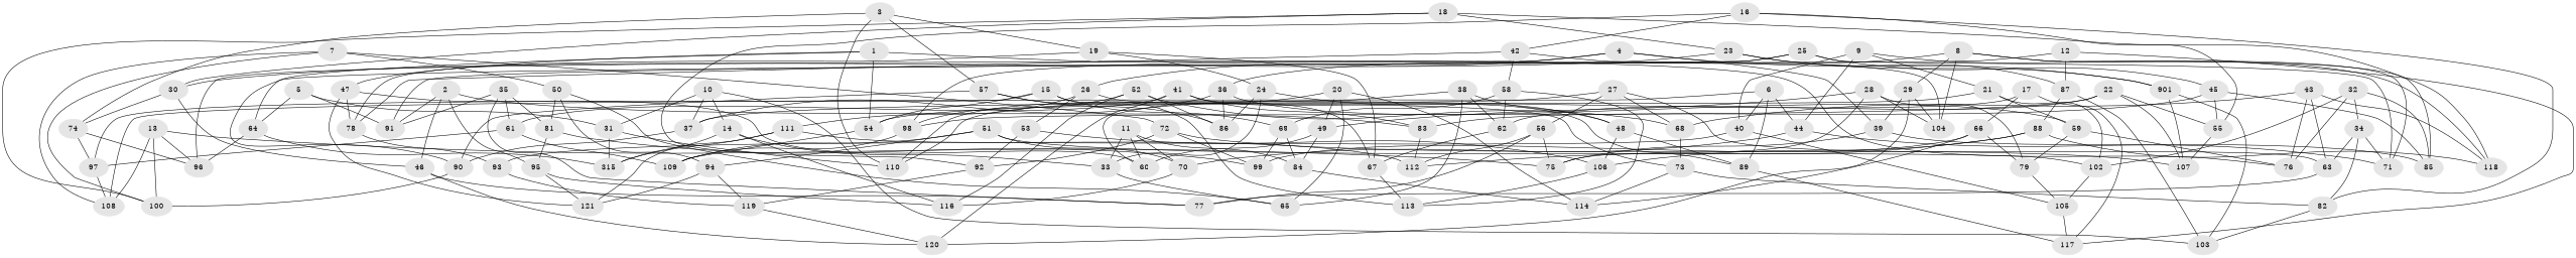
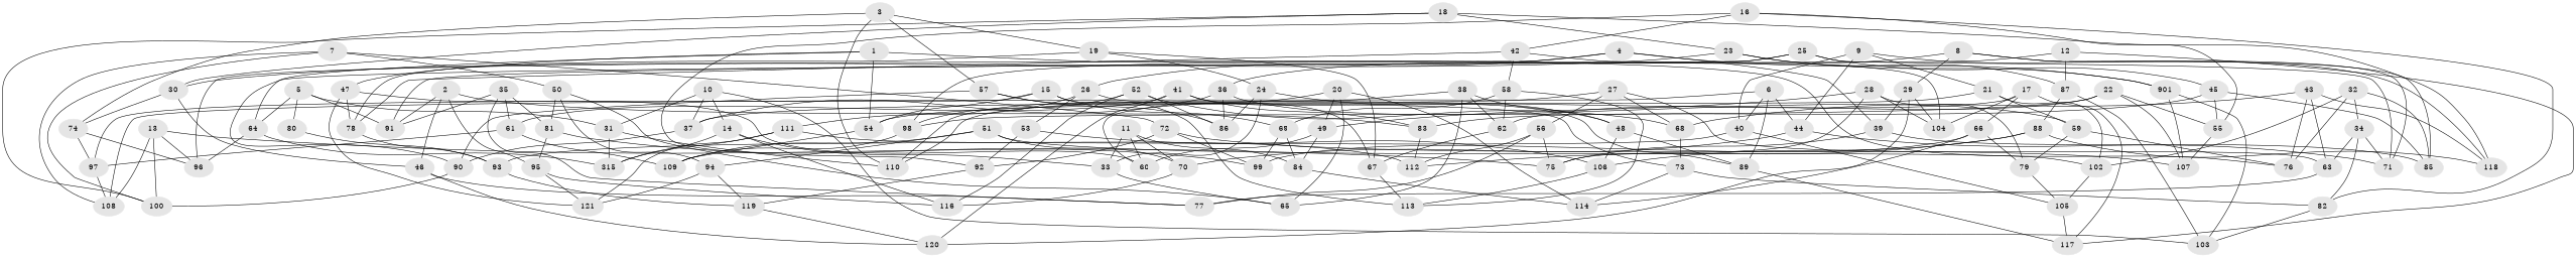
  graph {
    node [color=gray90 style=filled]
    1
    47
    54
    64
    76
    60
    78
    121
    109
    96
    n11 [label=315]
    2
    46
    83
    91
    95
    120
    77
    112
    116
    3
    19
    57
    74
    110
    67
    24
    90
    86
    113
    97
    4
    26
    39
    n35 [label=901]
    53
    73
    111
    85
    75
    103
    107
    5
    31
+   80
    93
    6
    40
    44
    89
    108
    105
    71
    70
    117
    7
    50
    72
    100
    65
    81
    94
    92
    99
    8
    29
    36
    104
    37
    59
    9
    21
    118
    102
    10
    14
    33
    11
    84
    114
    12
    87
    88
    13
    15
    69
    16
    42
    55
    82
    58
    119
    17
    66
    79
    18
    23
    30
    48
    20
    49
    22
    62
    98
    106
    25
    45
    27
    56
    63
    68
    28
    32
    34
    35
    61
    38
    41
    43
    51
    52
    1 -- 47
    1 -- 54
    1 -- 64
    1 -- 76
    47 -- 60
    47 -- 78
    47 -- 121
    54 -- 109
    64 -- 96
    64 -- n11
    78 -- 93
    2 -- 46
    2 -- 83
    2 -- 91
    2 -- 95
    46 -- 120
    46 -- 77
    83 -- 112
    95 -- 121
    95 -- 116
    3 -- 19
    3 -- 57
    3 -- 74
    3 -- 110
    19 -- 78
    19 -- 67
    19 -- 24
    57 -- 90
    57 -- 86
    57 -- 113
    74 -- 96
    74 -- 97
    67 -- 113
    24 -- 86
    24 -- 33
    24 -- 48
    90 -- 100
    97 -- 108
    4 -- 96
    4 -- 26
    4 -- 39
    4 -- n35
    26 -- 53
    26 -- 73
    26 -- 111
    39 -- 85
    39 -- 75
    n35 -- 103
    n35 -- 107
    53 -- 92
    53 -- 106
    73 -- 114
    73 -- 82
    111 -- 121
    111 -- n11
    111 -- 112
    5 -- 64
    5 -- 91
    5 -- 31
+   5 -- 80
    31 -- n11
    31 -- 110
+   80 -- 93
    93 -- 119
    6 -- 40
    6 -- 44
    6 -- 89
    6 -- 108
    40 -- 93
    40 -- 105
    44 -- 71
    44 -- 70
    89 -- 117
    105 -- 117
    70 -- 116
    7 -- 108
    7 -- 50
    7 -- 72
    7 -- 100
    50 -- 65
    50 -- 81
    50 -- 94
    72 -- 107
    72 -- 92
    72 -- 99
    81 -- 95
    81 -- 99
    94 -- 121
    94 -- 119
    92 -- 119
    8 -- 85
    8 -- 71
    8 -- 29
    8 -- 36
    29 -- 120
    29 -- 39
    29 -- 104
    36 -- 86
    36 -- 37
    36 -- 59
    37 -- 90
    59 -- 76
    59 -- 79
    9 -- 40
    9 -- 44
    9 -- 21
    9 -- 118
    21 -- 54
    21 -- 59
    21 -- 102
    102 -- 105
    10 -- 103
    10 -- 31
    10 -- 37
    10 -- 14
    14 -- n11
    14 -- 116
    14 -- 33
    33 -- 65
    11 -- 60
    11 -- 70
    11 -- 33
    11 -- 84
    84 -- 114
    12 -- 90
    12 -- 117
    12 -- 87
    87 -- 103
    87 -- 88
    88 -- 112
    88 -- 118
    88 -- 106
    13 -- 96
    13 -- 75
    13 -- 108
    13 -- 100
    15 -- 54
    15 -- 67
    15 -- 97
    15 -- 69
    69 -- 99
    69 -- 84
    16 -- 92
    16 -- 42
    16 -- 55
    16 -- 82
    42 -- 78
    42 -- 104
    42 -- 58
    55 -- 107
    82 -- 103
    58 -- 113
    58 -- 69
    58 -- 62
    119 -- 120
    17 -- 110
    17 -- 117
-   8 -- 104
+   17 -- 104
    17 -- 66
    66 -- 99
    66 -- 114
    66 -- 79
    79 -- 105
    18 -- 100
    18 -- 118
    18 -- 23
    18 -- 30
    23 -- n35
    23 -- 87
    23 -- 30
    30 -- 46
    30 -- 74
    48 -- 89
    48 -- 106
    20 -- 110
    20 -- 65
    20 -- 114
    20 -- 49
    49 -- 60
    49 -- 84
    22 -- 107
    22 -- 55
    22 -- 62
    22 -- 98
    62 -- 67
    98 -- 109
    106 -- 113
    25 -- 91
    25 -- 71
    25 -- 98
    25 -- 45
    45 -- 83
    45 -- 85
    45 -- 55
    27 -- 37
    27 -- 56
    27 -- 63
    27 -- 68
    56 -- 77
    56 -- 112
    56 -- 75
    63 -- 77
    68 -- 73
    28 -- 75
    28 -- 104
    28 -- 79
    28 -- 49
    32 -- 76
    32 -- 85
    32 -- 102
    32 -- 34
    34 -- 71
    34 -- 82
    34 -- 63
    35 -- 91
    35 -- 77
    35 -- 81
    35 -- 61
    61 -- 109
    61 -- 97
    38 -- 60
    38 -- 65
    38 -- 48
    38 -- 62
    41 -- 83
    41 -- 120
    41 -- 89
    41 -- 61
    43 -- 76
    43 -- 118
    43 -- 63
    43 -- 68
    51 -- 109
    51 -- 70
    51 -- 94
    51 -- 102
    52 -- 116
    52 -- 86
    52 -- 98
    52 -- 68
  }
